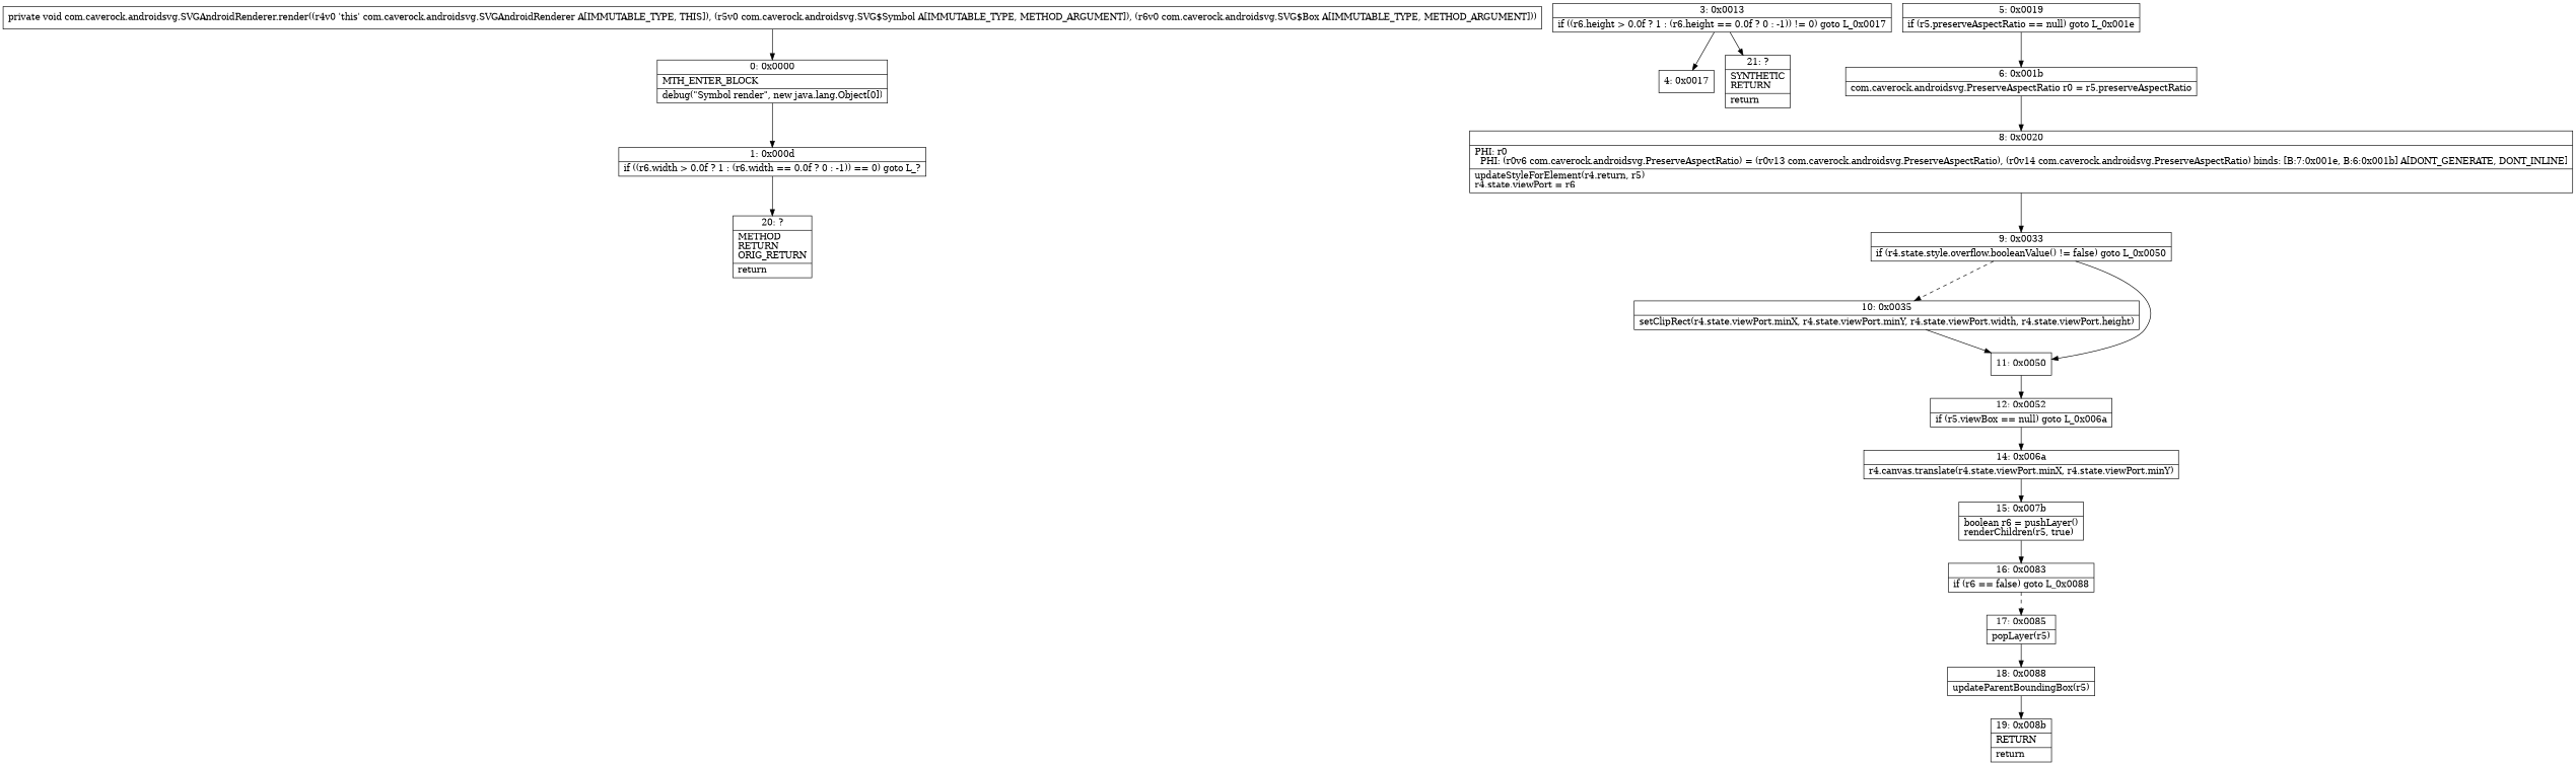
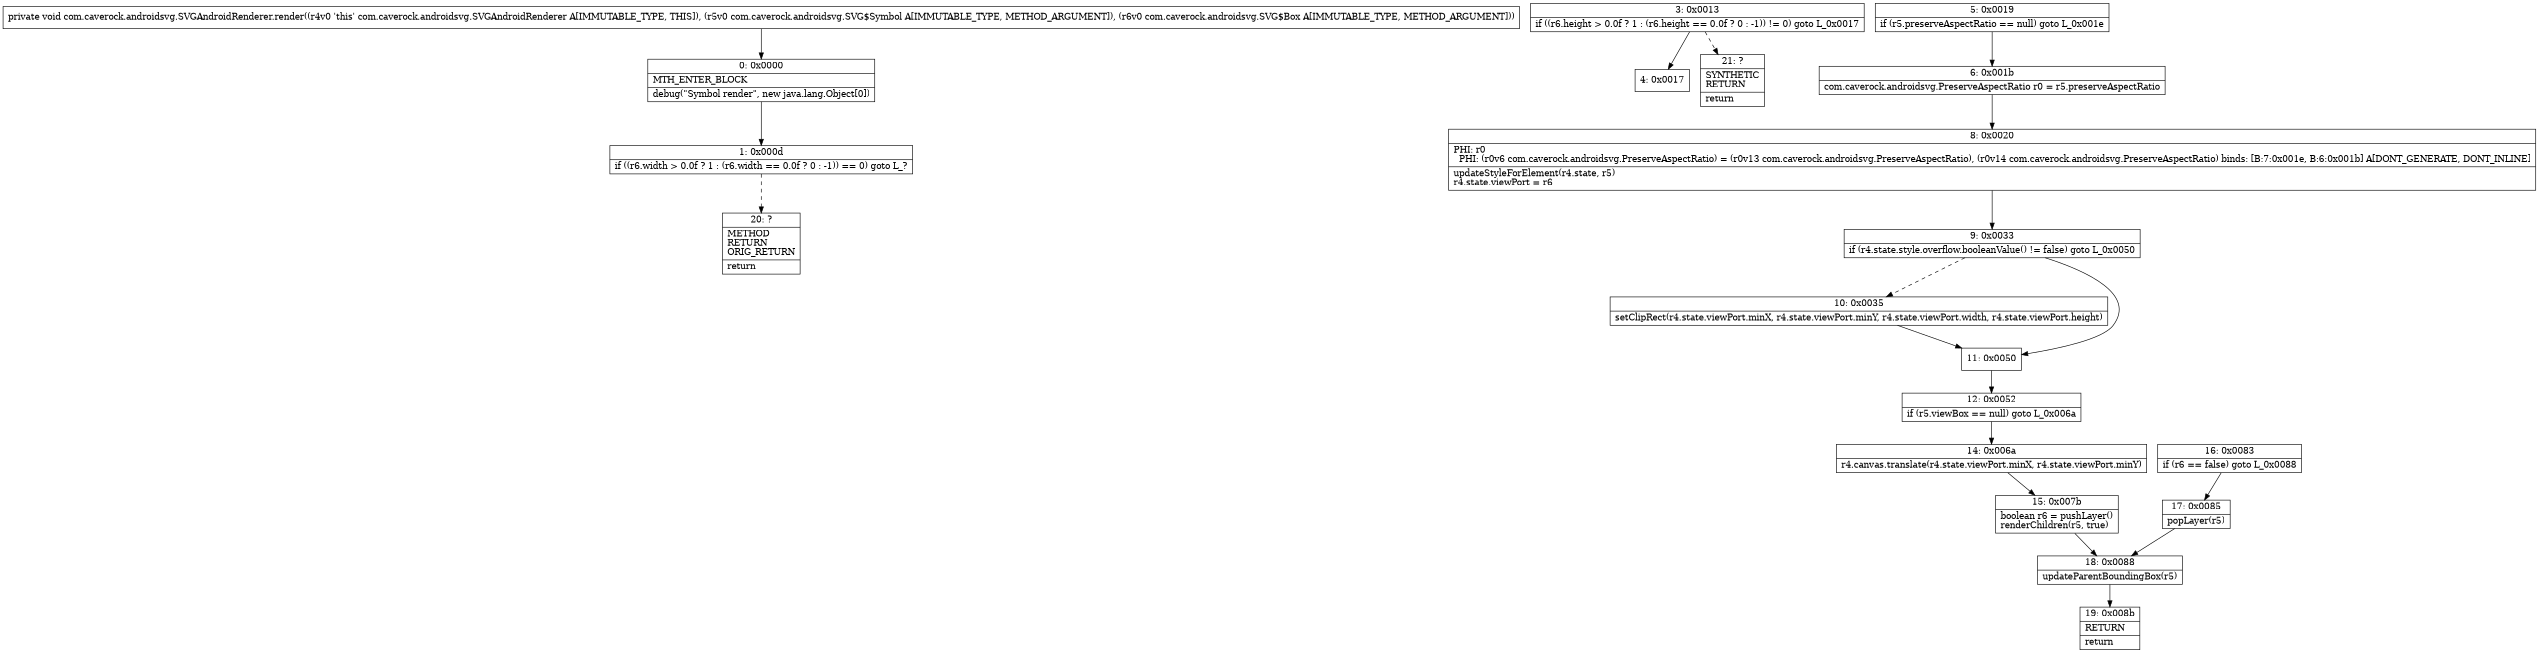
  digraph {
    node [shape=record]
    n1 [label="{0\:\ 0x0000|MTH_ENTER_BLOCK\l|debug(\"Symbol render\", new java.lang.Object[0])\l}"]
    n2 [label="{1\:\ 0x000d|if ((r6.width \> 0.0f ? 1 : (r6.width == 0.0f ? 0 : \-1)) == 0) goto L_?\l}"]
    n3 [label="{20\:\ ?|METHOD\lRETURN\lORIG_RETURN\l|return\l}"]
    n4 [label="{3\:\ 0x0013|if ((r6.height \> 0.0f ? 1 : (r6.height == 0.0f ? 0 : \-1)) != 0) goto L_0x0017\l}"]
    n5 [label="{4\:\ 0x0017}"]
    n6 [label="{21\:\ ?|SYNTHETIC\lRETURN\l|return\l}"]
    n7 [label="{5\:\ 0x0019|if (r5.preserveAspectRatio == null) goto L_0x001e\l}"]
    n8 [label="{6\:\ 0x001b|com.caverock.androidsvg.PreserveAspectRatio r0 = r5.preserveAspectRatio\l}"]
-   n9 [label="{8\:\ 0x0020|PHI: r0 \l  PHI: (r0v6 com.caverock.androidsvg.PreserveAspectRatio) = (r0v13 com.caverock.androidsvg.PreserveAspectRatio), (r0v14 com.caverock.androidsvg.PreserveAspectRatio) binds: [B:7:0x001e, B:6:0x001b] A[DONT_GENERATE, DONT_INLINE]\l|updateStyleForElement(r4.return, r5)\lr4.state.viewPort = r6\l}"]
+   n9 [label="{8\:\ 0x0020|PHI: r0 \l  PHI: (r0v6 com.caverock.androidsvg.PreserveAspectRatio) = (r0v13 com.caverock.androidsvg.PreserveAspectRatio), (r0v14 com.caverock.androidsvg.PreserveAspectRatio) binds: [B:7:0x001e, B:6:0x001b] A[DONT_GENERATE, DONT_INLINE]\l|updateStyleForElement(r4.state, r5)\lr4.state.viewPort = r6\l}"]
    n10 [label="{9\:\ 0x0033|if (r4.state.style.overflow.booleanValue() != false) goto L_0x0050\l}"]
    n11 [label="{10\:\ 0x0035|setClipRect(r4.state.viewPort.minX, r4.state.viewPort.minY, r4.state.viewPort.width, r4.state.viewPort.height)\l}"]
    n12 [label="{11\:\ 0x0050}"]
    n13 [label="{12\:\ 0x0052|if (r5.viewBox == null) goto L_0x006a\l}"]
    n14 [label="{14\:\ 0x006a|r4.canvas.translate(r4.state.viewPort.minX, r4.state.viewPort.minY)\l}"]
    n15 [label="{15\:\ 0x007b|boolean r6 = pushLayer()\lrenderChildren(r5, true)\l}"]
    n16 [label="{16\:\ 0x0083|if (r6 == false) goto L_0x0088\l}"]
    n17 [label="{17\:\ 0x0085|popLayer(r5)\l}"]
    n18 [label="{18\:\ 0x0088|updateParentBoundingBox(r5)\l}"]
    n19 [label="{19\:\ 0x008b|RETURN\l|return\l}"]
    n20 [label="{private void com.caverock.androidsvg.SVGAndroidRenderer.render((r4v0 'this' com.caverock.androidsvg.SVGAndroidRenderer A[IMMUTABLE_TYPE, THIS]), (r5v0 com.caverock.androidsvg.SVG$Symbol A[IMMUTABLE_TYPE, METHOD_ARGUMENT]), (r6v0 com.caverock.androidsvg.SVG$Box A[IMMUTABLE_TYPE, METHOD_ARGUMENT])) }"]
    n1 -> n2
-   n2 -> n3
+   n2 -> n3 [style=dashed]
    n4 -> n5
-   n4 -> n6 [style=solid]
+   n4 -> n6 [style=dashed]
    n7 -> n8 [style=solid]
    n8 -> n9
    n9 -> n10
    n10 -> n11 [style=dashed]
    n10 -> n12
    n11 -> n12
    n12 -> n13
    n13 -> n14
    n14 -> n15
-   n15 -> n16
-   n16 -> n17 [style=dashed]
+   n15 -> n18
+   n16 -> n17 [style=solid]
    n17 -> n18
    n18 -> n19
    n20 -> n1
  }
